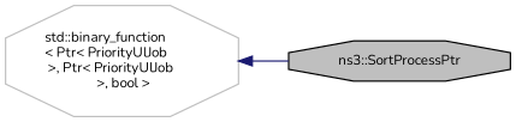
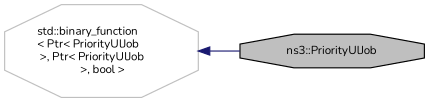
  digraph {
    rankdir=LR
    fontname=Nunito
    node [fontname=Nunito fontsize=10 shape=octagon style=filled]
-   n1 [color=black fillcolor=grey75 fontcolor=black height=0.2 label="ns3::SortProcessPtr" width=0.4]
+   n1 [color=black fillcolor=grey75 fontcolor=black height=0.2 label="ns3::PriorityUlJob" width=0.4]
    n2 [color=grey75 fillcolor=white height=0.2 label="std::binary_function\l\< Ptr\< PriorityUlJob\l \>, Ptr\< PriorityUlJob\l \>, bool \>" width=0.4]
    n2 -> n1 [color=midnightblue dir=back fontname=Nunito fontsize=10 labelfontname=Helvetica labelfontsize=10 style=solid]
  }
